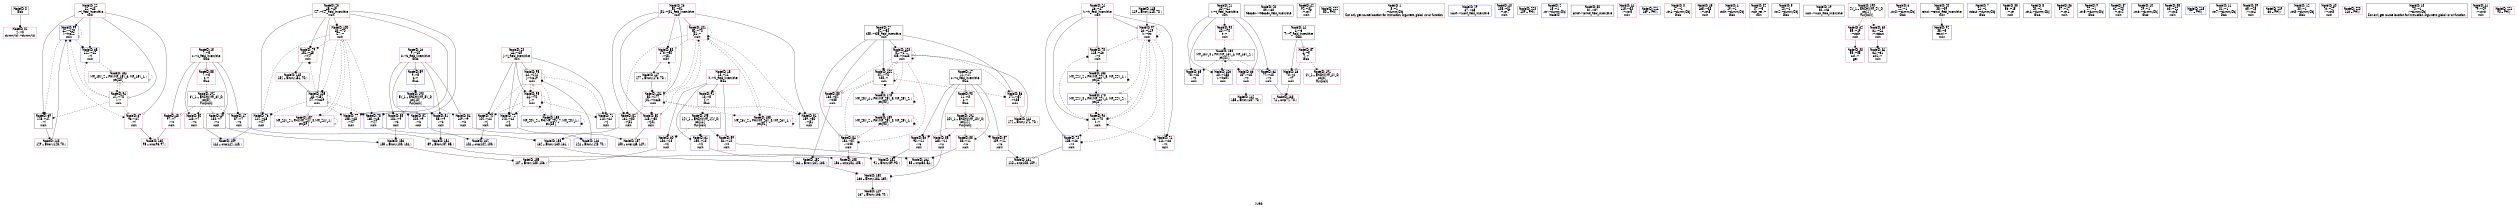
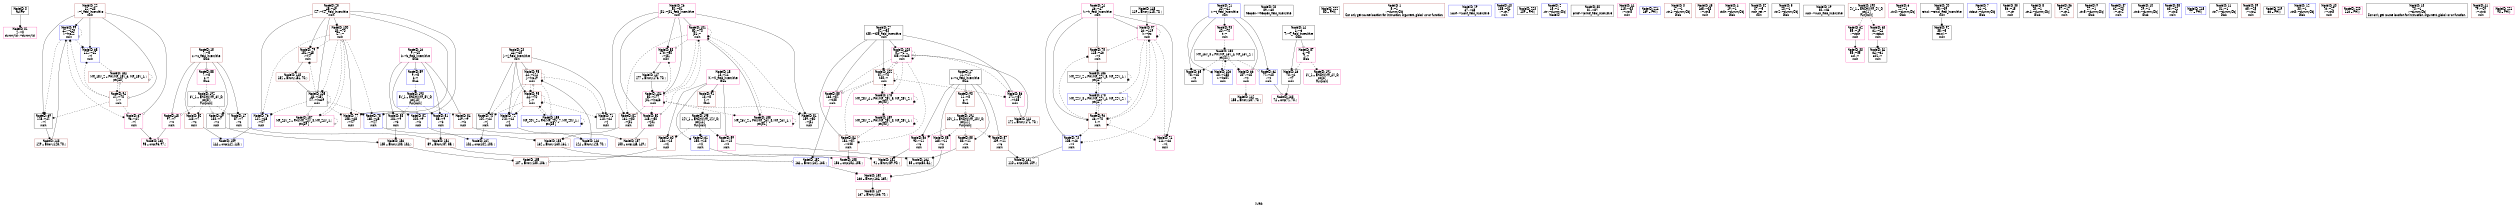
  digraph {
    fontname=Lato
    label=SVFG
    node [color=brown fontname=Lato shape=record]
    edge [arrowhead=box fontname=Lato style=dashed]
-   n1 [color=black label="{NodeID: 0\nGlob}"]
+   n1 [color=black label="{NodeID: 0\nNullPtr}"]
    n2 [color=deeppink label="{NodeID: 31\n2\<--3\ndummyVal\<--dummyVal\n}"]
    n3 [color=deeppink label="{NodeID: 97\n46\<--119\nk\<--inc\nmain\n}"]
    n4 [color=blue label="{NodeID: 73\n108\<--46\n\<--k\nmain\n}"]
    n5 [color=deeppink label="{NodeID: 74\n114\<--46\n\<--k\nmain\n}"]
    n6 [label="{NodeID: 75\n118\<--46\n\<--k\nmain\n}"]
    n7 [label="{NodeID: 96\n46\<--70\nk\<--\nmain\n}"]
    n8 [color=blue label="{NodeID: 175\nMR_22V_3 = PHI(MR_22V_4, MR_22V_2, )\npts\{47 \}\n}"]
    n9 [color=black label="{NodeID: 161\n110 = cmp(108, 109, )\n}"]
    n10 [color=black label="{NodeID: 186\nMR_22V_2 = PHI(MR_22V_8, MR_22V_1, )\npts\{47 \}\n}"]
    n11 [color=black label="{NodeID: 148\n119 = Binary(118, 70, )\n}"]
    n12 [color=black label="{NodeID: 14\n4\<--6\nT\<--T_field_insensitive\nGlob }"]
    n13 [color=black label="{NodeID: 46\n73\<--4\n\<--T\nmain\n}"]
    n14 [color=deeppink label="{NodeID: 87\n4\<--5\nT\<--\nGlob }"]
    n15 [color=deeppink label="{NodeID: 163\n74 = cmp(72, 73, )\n}"]
    n16 [color=deeppink label="{NodeID: 191\n4V_1 = ENCHI(MR_4V_0)\npts\{6 \}\nFun[main]}" style=double]
    n17 [label="{NodeID: 194\n10V_1 = ENCHI(MR_10V_0)\npts\{12 \}\nFun[main]}" style=double]
    n18 [label="{NodeID: 55\n83\<--11\n\<--c\nmain\n}"]
    n19 [color=deeppink label="{NodeID: 56\n90\<--11\n\<--c\nmain\n}"]
    n20 [label="{NodeID: 57\n109\<--11\n\<--c\nmain\n}"]
    n21 [color=deeppink label="{NodeID: 58\n165\<--11\n\<--c\nmain\n}"]
    n22 [color=black label="{NodeID: 164\n85 = cmp(83, 84, )\n}"]
    n23 [label="{NodeID: 151\n91 = Binary(89, 90, )\n}"]
    n24 [color=deeppink label="{NodeID: 150\n166 = Binary(164, 165, )\n}"]
    n25 [label="{NodeID: 149\n167 = Binary(166, 70, )\n}"]
    n26 [color=black label="{NodeID: 28\n59\<--60\nfreopen\<--freopen_field_insensitive\n}"]
-   n27 [color=black label="{NodeID: 42\n92\<--31\n\<--.str.7\nmain\n}"]
    n28 [color=black label="{NodeID: 222\n80 = PHI()\n}"]
    n29 [label="{NodeID: 153\n162 = Binary(160, 161, )\n}"]
    n30 [color=blue label="{NodeID: 152\n164 = Binary(162, 163, )\n}"]
    n31 [color=black label="{NodeID: 70\n102\<--44\n\<--j\nmain\n}"]
    n32 [color=blue label="{NodeID: 162\n104 = cmp(102, 103, )\n}"]
    n33 [label="{NodeID: 84\n154\<--52\n\<--k35\nmain\n}"]
    n34 [color=deeppink label="{NodeID: 158\n156 = cmp(154, 155, )\n}"]
    n35 [label="{NodeID: 1\n5\<--1\n\<--dummyObj\nCan only get source location for instruction, argument, global var or function.}"]
    n36 [label="{NodeID: 98\n44\<--124\nj\<--inc19\nmain\n}"]
    n37 [color=black label="{NodeID: 71\n113\<--44\n\<--j\nmain\n}"]
    n38 [color=blue label="{NodeID: 72\n123\<--44\n\<--j\nmain\n}"]
    n39 [label="{NodeID: 95\n44\<--70\nj\<--\nmain\n}"]
    n40 [color=blue label="{NodeID: 185\nMR_20V_2 = PHI(MR_20V_7, MR_20V_1, )\npts\{45 \}\n}"]
    n41 [color=blue label="{NodeID: 146\n124 = Binary(123, 70, )\n}"]
    n42 [label="{NodeID: 15\n7\<--8\na\<--a_field_insensitive\nGlob }"]
    n43 [color=black label="{NodeID: 47\n87\<--7\n\<--a\nmain\n}"]
    n44 [color=deeppink label="{NodeID: 48\n97\<--7\n\<--a\nmain\n}"]
    n45 [color=black label="{NodeID: 49\n133\<--7\n\<--a\nmain\n}"]
    n46 [label="{NodeID: 50\n143\<--7\n\<--a\nmain\n}"]
    n47 [color=deeppink label="{NodeID: 88\n7\<--5\na\<--\nGlob }"]
    n48 [label="{NodeID: 154\n89 = Binary(87, 88, )\n}"]
    n49 [color=deeppink label="{NodeID: 160\n98 = cmp(96, 97, )\n}"]
    n50 [label="{NodeID: 156\n135 = Binary(133, 134, )\n}"]
    n51 [color=blue label="{NodeID: 159\n144 = cmp(142, 143, )\n}"]
    n52 [color=black label="{NodeID: 192\n6V_1 = ENCHI(MR_6V_0)\npts\{8 \}\nFun[main]}" style=double]
    n53 [label="{NodeID: 155\n137 = Binary(135, 136, )\n}"]
    n54 [color=black label="{NodeID: 195\n12V_1 = ENCHI(MR_12V_0)\npts\{14 \}\nFun[main]}" style=double]
    n55 [color=deeppink label="{NodeID: 59\n84\<--13\n\<--K\nmain\n}"]
    n56 [label="{NodeID: 60\n136\<--13\n\<--K\nmain\n}"]
    n57 [color=blue label="{NodeID: 61\n155\<--13\n\<--K\nmain\n}"]
    n58 [color=blue label="{NodeID: 29\n67\<--68\nscanf\<--scanf_field_insensitive\n}"]
    n59 [color=blue label="{NodeID: 43\n138\<--31\n\<--.str.7\nmain\n}"]
    n60 [color=black label="{NodeID: 223\n139 = PHI()\n}"]
    n61 [color=deeppink label="{NodeID: 85\n163\<--52\n\<--k35\nmain\n}"]
    n62 [color=blue label="{NodeID: 2\n15\<--1\n.str\<--dummyObj\nNodeID }"]
    n63 [color=blue label="{NodeID: 99\n42\<--129\ni\<--inc22\nmain\n}"]
    n64 [color=deeppink label="{NodeID: 67\n96\<--42\n\<--i\nmain\n}"]
    n65 [color=blue label="{NodeID: 68\n112\<--42\n\<--i\nmain\n}"]
    n66 [color=black label="{NodeID: 69\n128\<--42\n\<--i\nmain\n}"]
    n67 [label="{NodeID: 184\nMR_18V_2 = PHI(MR_18V_6, MR_18V_1, )\npts\{43 \}\n}"]
    n68 [label="{NodeID: 143\n129 = Binary(128, 70, )\n}"]
    n69 [label="{NodeID: 94\n42\<--70\ni\<--\nmain\n}"]
    n70 [color=deeppink label="{NodeID: 16\n9\<--10\nb\<--b_field_insensitive\nGlob }"]
    n71 [color=blue label="{NodeID: 51\n88\<--9\n\<--b\nmain\n}"]
    n72 [color=blue label="{NodeID: 52\n103\<--9\n\<--b\nmain\n}"]
    n73 [color=black label="{NodeID: 53\n134\<--9\n\<--b\nmain\n}"]
    n74 [label="{NodeID: 54\n149\<--9\n\<--b\nmain\n}"]
    n75 [color=blue label="{NodeID: 89\n9\<--5\nb\<--\nGlob }"]
    n76 [label="{NodeID: 157\n150 = cmp(148, 149, )\n}"]
    n77 [color=blue label="{NodeID: 193\n8V_1 = ENCHI(MR_8V_0)\npts\{10 \}\nFun[main]}" style=double]
    n78 [color=black label="{NodeID: 30\n81\<--82\nprintf\<--printf_field_insensitive\n}"]
    n79 [color=deeppink label="{NodeID: 44\n115\<--33\n\<--.str.8\nmain\n}"]
    n80 [color=blue label="{NodeID: 224\n169 = PHI()\n}"]
    n81 [color=deeppink label="{NodeID: 86\n171\<--52\n\<--k35\nmain\n}"]
    n82 [label="{NodeID: 144\n172 = Binary(171, 70, )\n}"]
    n83 [color=deeppink label="{NodeID: 103\n52\<--172\nk35\<--inc43\nmain\n}"]
    n84 [label="{NodeID: 102\n52\<--70\nk35\<--\nmain\n}"]
    n85 [color=deeppink label="{NodeID: 178\nMR_28V_4 = PHI(MR_28V_5, MR_28V_2, )\npts\{53 \}\n}"]
    n86 [label="{NodeID: 3\n17\<--1\n.str.1\<--dummyObj\nGlob }"]
    n87 [color=black label="{NodeID: 183\nMR_16V_3 = PHI(MR_16V_4, MR_16V_2, )\npts\{41 \}\n}"]
    n88 [color=blue label="{NodeID: 64\n72\<--40\n\<--t\nmain\n}"]
    n89 [color=black label="{NodeID: 65\n78\<--40\n\<--t\nmain\n}"]
    n90 [color=deeppink label="{NodeID: 66\n187\<--40\n\<--t\nmain\n}"]
    n91 [color=blue label="{NodeID: 106\n40\<--188\nt\<--inc52\nmain\n}"]
    n92 [label="{NodeID: 142\n188 = Binary(187, 70, )\n}"]
    n93 [label="{NodeID: 100\n48\<--70\ni27\<--\nmain\n}"]
    n94 [color=blue label="{NodeID: 76\n142\<--48\n\<--i27\nmain\n}"]
    n95 [label="{NodeID: 77\n158\<--48\n\<--i27\nmain\n}"]
    n96 [color=blue label="{NodeID: 78\n160\<--48\n\<--i27\nmain\n}"]
    n97 [label="{NodeID: 79\n181\<--48\n\<--i27\nmain\n}"]
    n98 [color=black label="{NodeID: 105\n48\<--182\ni27\<--inc49\nmain\n}"]
    n99 [color=deeppink label="{NodeID: 187\nMR_24V_2 = PHI(MR_24V_3, MR_24V_1, )\npts\{49 \}\n}"]
    n100 [label="{NodeID: 145\n182 = Binary(181, 70, )\n}"]
    n101 [color=black label="{NodeID: 17\n11\<--12\nc\<--c_field_insensitive\nGlob }"]
    n102 [label="{NodeID: 90\n11\<--5\nc\<--\nGlob }"]
    n103 [label="{NodeID: 45\n168\<--33\n\<--.str.8\nmain\n}"]
    n104 [color=deeppink label="{NodeID: 4\n19\<--1\nstdin\<--dummyObj\nGlob }"]
    n105 [color=deeppink label="{NodeID: 101\n50\<--70\nj31\<--\nmain\n}"]
    n106 [color=deeppink label="{NodeID: 80\n148\<--50\n\<--j31\nmain\n}"]
    n107 [color=black label="{NodeID: 81\n159\<--50\n\<--j31\nmain\n}"]
    n108 [label="{NodeID: 82\n161\<--50\n\<--j31\nmain\n}"]
    n109 [color=deeppink label="{NodeID: 83\n176\<--50\n\<--j31\nmain\n}"]
    n110 [color=deeppink label="{NodeID: 104\n50\<--177\nj31\<--inc46\nmain\n}"]
    n111 [color=deeppink label="{NodeID: 188\nMR_26V_2 = PHI(MR_26V_3, MR_26V_1, )\npts\{51 \}\n}"]
    n112 [color=black label="{NodeID: 147\n177 = Binary(176, 70, )\n}"]
    n113 [color=deeppink label="{NodeID: 18\n13\<--14\nK\<--K_field_insensitive\nGlob }"]
    n114 [label="{NodeID: 91\n13\<--5\nK\<--\nGlob }"]
    n115 [color=black label="{NodeID: 32\n37\<--5\nmain_ret\<--\nmain\n}"]
    n116 [color=black label="{NodeID: 5\n20\<--1\n.str.2\<--dummyObj\nGlob }"]
    n117 [color=deeppink label="{NodeID: 189\nMR_28V_2 = PHI(MR_28V_3, MR_28V_1, )\npts\{53 \}\n}"]
    n118 [color=black label="{NodeID: 19\n35\<--36\nmain\<--main_field_insensitive\n}"]
-   n119 [color=deeppink label="{NodeID: 33\n58\<--55\ncall\<--\nget\n}"]
+   n119 [color=deeppink label="{NodeID: 33\n58\<--55\ncall\<--\nmain\n}"]
    n120 [color=deeppink label="{NodeID: 6\n22\<--1\n.str.3\<--dummyObj\nGlob }"]
    n121 [color=black label="{NodeID: 20\n38\<--39\nretval\<--retval_field_insensitive\nmain\n}"]
    n122 [color=black label="{NodeID: 92\n38\<--5\nretval\<--\nmain\n}"]
    n123 [color=black label="{NodeID: 34\n64\<--61\ncall1\<--\nmain\n}"]
    n124 [color=deeppink label="{NodeID: 62\n55\<--19\n\<--stdin\nmain\n}"]
    n125 [color=blue label="{NodeID: 7\n24\<--1\nstdout\<--dummyObj\nGlob }"]
    n126 [color=blue label="{NodeID: 21\n40\<--41\nt\<--t_field_insensitive\nmain\n}"]
    n127 [color=deeppink label="{NodeID: 93\n40\<--70\nt\<--\nmain\n}"]
    n128 [color=black label="{NodeID: 35\n56\<--15\n\<--.str\nmain\n}"]
    n129 [color=deeppink label="{NodeID: 63\n61\<--24\n\<--stdout\nmain\n}"]
    n130 [color=black label="{NodeID: 8\n25\<--1\n.str.4\<--dummyObj\nGlob }"]
    n131 [label="{NodeID: 22\n42\<--43\ni\<--i_field_insensitive\nmain\n}"]
    n132 [label="{NodeID: 36\n57\<--17\n\<--.str.1\nmain\n}"]
    n133 [color=black label="{NodeID: 9\n27\<--1\n.str.5\<--dummyObj\nGlob }"]
    n134 [label="{NodeID: 23\n44\<--45\nj\<--j_field_insensitive\nmain\n}"]
    n135 [color=blue label="{NodeID: 37\n62\<--20\n\<--.str.2\nmain\n}"]
    n136 [color=black label="{NodeID: 10\n29\<--1\n.str.6\<--dummyObj\nGlob }"]
    n137 [label="{NodeID: 190\n2V_1 = ENCHI(MR_2V_0)\npts\{1 \}\nFun[main]}" style=double]
    n138 [color=deeppink label="{NodeID: 24\n46\<--47\nk\<--k_field_insensitive\nmain\n}"]
    n139 [color=blue label="{NodeID: 38\n63\<--22\n\<--.str.3\nmain\n}"]
    n140 [color=blue label="{NodeID: 218\n77 = PHI()\n}"]
    n141 [color=black label="{NodeID: 11\n31\<--1\n.str.7\<--dummyObj\nGlob }"]
    n142 [label="{NodeID: 25\n48\<--49\ni27\<--i27_field_insensitive\nmain\n}"]
    n143 [label="{NodeID: 39\n65\<--25\n\<--.str.4\nmain\n}"]
    n144 [color=black label="{NodeID: 219\n66 = PHI()\n}"]
    n145 [color=blue label="{NodeID: 12\n33\<--1\n.str.8\<--dummyObj\nGlob }"]
    n146 [color=deeppink label="{NodeID: 26\n50\<--51\nj31\<--j31_field_insensitive\nmain\n}"]
    n147 [label="{NodeID: 40\n76\<--27\n\<--.str.5\nmain\n}"]
    n148 [color=deeppink label="{NodeID: 220\n116 = PHI()\n}"]
    n149 [color=black label="{NodeID: 13\n70\<--1\n\<--dummyObj\nCan only get source location for instruction, argument, global var or function.}"]
    n150 [color=black label="{NodeID: 27\n52\<--53\nk35\<--k35_field_insensitive\nmain\n}"]
    n151 [label="{NodeID: 41\n79\<--29\n\<--.str.6\nmain\n}"]
    n152 [color=deeppink label="{NodeID: 221\n93 = PHI()\n}"]
    n1 -> n2 [style=solid]
    n3 -> n3
    n3 -> n4
    n3 -> n5 [arrowhead=odot]
    n3 -> n6 [arrowhead=odot]
    n3 -> n7
    n3 -> n8 [arrowhead=odot]
    n4 -> n9 [arrowhead=odot style=solid]
    n6 -> n10 [arrowhead=dot style=solid]
    n7 -> n3
    n7 -> n4 [arrowhead=dot]
    n7 -> n5
    n7 -> n6
    n7 -> n7 [arrowhead=dot]
    n7 -> n8 [arrowhead=odot]
    n8 -> n7
    n8 -> n8 [arrowhead=odot]
    n8 -> n10 [arrowhead=dot]
    n10 -> n8 [arrowhead=dot]
    n10 -> n10
    n11 -> n3 [arrowhead=dot style=solid]
    n12 -> n13 [arrowhead=dot style=solid]
    n12 -> n14 [arrowhead=odot style=solid]
    n13 -> n15 [style=solid]
    n14 -> n13 [arrowhead=odot]
    n14 -> n16 [arrowhead=dot]
    n17 -> n18 [arrowhead=odot]
    n17 -> n19
    n17 -> n20
    n17 -> n21 [arrowhead=dot]
    n18 -> n22 [style=solid]
    n19 -> n23 [style=solid]
    n20 -> n9 [style=solid]
    n21 -> n24 [style=solid]
    n24 -> n25 [arrowhead=dot style=solid]
    n29 -> n30 [arrowhead=odot style=solid]
    n30 -> n24 [style=solid]
    n31 -> n32 [arrowhead=dot style=solid]
    n33 -> n34 [arrowhead=dot style=solid]
    n36 -> n31 [arrowhead=odot]
    n36 -> n36
    n36 -> n37 [arrowhead=dot]
    n36 -> n38 [arrowhead=odot]
    n36 -> n39
    n36 -> n40 [arrowhead=odot]
    n38 -> n41 [style=solid]
    n39 -> n31 [arrowhead=dot]
    n39 -> n36 [arrowhead=odot]
    n39 -> n37
    n39 -> n38
    n39 -> n39
    n39 -> n40 [arrowhead=dot]
    n40 -> n39 [arrowhead=dot]
    n40 -> n40
    n41 -> n36 [arrowhead=odot style=solid]
    n42 -> n43 [style=solid]
    n42 -> n44 [arrowhead=odot style=solid]
    n42 -> n45 [style=solid]
    n42 -> n46 [arrowhead=dot style=solid]
    n42 -> n47 [arrowhead=odot style=solid]
    n43 -> n48 [arrowhead=odot style=solid]
    n44 -> n49 [arrowhead=odot style=solid]
    n45 -> n50 [arrowhead=dot style=solid]
    n46 -> n51 [arrowhead=dot style=solid]
    n47 -> n52 [arrowhead=odot]
    n48 -> n23 [style=solid]
    n50 -> n53 [arrowhead=dot style=solid]
    n52 -> n43 [arrowhead=odot]
    n52 -> n44 [arrowhead=odot]
    n52 -> n45 [arrowhead=odot]
    n52 -> n46 [arrowhead=dot]
    n54 -> n55
    n54 -> n56
    n54 -> n57
    n55 -> n22 [style=solid]
    n56 -> n53 [arrowhead=odot style=solid]
    n57 -> n34 [arrowhead=dot style=solid]
    n61 -> n30 [style=solid]
    n63 -> n63 [arrowhead=odot]
    n63 -> n64 [arrowhead=dot]
    n63 -> n65
    n63 -> n66
    n64 -> n49 [style=solid]
    n65 -> n67 [arrowhead=odot]
    n66 -> n68 [arrowhead=dot style=solid]
    n67 -> n67 [arrowhead=odot]
    n67 -> n69 [arrowhead=dot]
    n68 -> n63 [arrowhead=dot style=solid]
    n69 -> n63
    n69 -> n64 [arrowhead=odot]
    n69 -> n65 [arrowhead=dot]
    n69 -> n66 [arrowhead=dot]
    n69 -> n67 [arrowhead=odot]
    n70 -> n71 [arrowhead=dot style=solid]
    n70 -> n72 [style=solid]
    n70 -> n73 [style=solid]
    n70 -> n74 [arrowhead=odot style=solid]
    n70 -> n75 [arrowhead=odot style=solid]
    n71 -> n48 [arrowhead=dot style=solid]
    n72 -> n32 [arrowhead=dot style=solid]
    n73 -> n50 [arrowhead=dot style=solid]
    n74 -> n76 [arrowhead=dot style=solid]
    n75 -> n77
    n77 -> n71
    n77 -> n72 [arrowhead=odot]
    n77 -> n73 [arrowhead=odot]
    n77 -> n74 [arrowhead=dot]
    n81 -> n82 [arrowhead=odot style=solid]
    n82 -> n83 [arrowhead=odot style=solid]
    n83 -> n33
    n83 -> n61 [arrowhead=odot]
    n83 -> n81 [arrowhead=dot]
    n83 -> n83 [arrowhead=dot]
    n83 -> n84 [arrowhead=odot]
    n83 -> n85
    n84 -> n33 [arrowhead=odot]
    n84 -> n61 [arrowhead=odot]
    n84 -> n81
    n84 -> n83 [arrowhead=odot]
    n84 -> n84 [arrowhead=dot]
    n84 -> n85
    n85 -> n84
    n85 -> n85
    n85 -> n117
    n87 -> n88 [arrowhead=odot]
    n87 -> n89 [arrowhead=dot]
    n87 -> n90
    n87 -> n91 [arrowhead=dot]
    n88 -> n15 [arrowhead=odot style=solid]
    n90 -> n92 [arrowhead=dot]
    n91 -> n87 [arrowhead=dot]
    n93 -> n94 [arrowhead=dot]
-   n93 -> n95
+   n93 -> n95 [style=solid]
    n93 -> n96 [arrowhead=dot]
    n93 -> n97 [arrowhead=dot]
    n93 -> n98
    n93 -> n99
    n94 -> n51 [arrowhead=odot style=solid]
    n96 -> n29 [style=solid]
    n97 -> n100 [style=solid]
    n98 -> n94
    n98 -> n95 [arrowhead=dot]
    n98 -> n96
    n98 -> n97
    n98 -> n98 [arrowhead=odot]
    n98 -> n99 [arrowhead=odot]
    n99 -> n93 [arrowhead=odot]
    n99 -> n99 [arrowhead=odot]
    n100 -> n98 [arrowhead=odot style=solid]
    n101 -> n18 [arrowhead=dot style=solid]
    n101 -> n19 [style=solid]
    n101 -> n20 [arrowhead=odot style=solid]
    n101 -> n21 [arrowhead=odot style=solid]
    n101 -> n102 [arrowhead=odot style=solid]
    n102 -> n17 [arrowhead=odot]
    n105 -> n105
    n105 -> n106 [arrowhead=odot]
    n105 -> n107 [arrowhead=dot]
    n105 -> n108
    n105 -> n109 [arrowhead=odot]
    n105 -> n110 [arrowhead=odot]
-   n105 -> n111
+   n105 -> n111 [style=solid]
    n106 -> n76 [arrowhead=odot style=solid]
    n108 -> n29 [style=solid]
    n109 -> n112 [arrowhead=dot style=solid]
    n110 -> n105 [arrowhead=dot]
    n110 -> n106
    n110 -> n107 [arrowhead=dot]
    n110 -> n108 [arrowhead=odot]
    n110 -> n109 [arrowhead=dot]
    n110 -> n110 [arrowhead=dot]
    n110 -> n111 [arrowhead=dot]
    n111 -> n105 [arrowhead=dot]
    n111 -> n111 [arrowhead=dot]
    n112 -> n110 [style=solid]
    n113 -> n55 [arrowhead=odot style=solid]
    n113 -> n56 [arrowhead=dot style=solid]
    n113 -> n57 [arrowhead=dot style=solid]
    n113 -> n114 [style=solid]
    n114 -> n54
    n117 -> n33 [arrowhead=odot]
    n117 -> n117
    n121 -> n122 [style=solid]
    n124 -> n119 [arrowhead=dot style=solid]
    n126 -> n88 [arrowhead=dot style=solid]
    n126 -> n89 [style=solid]
    n126 -> n90 [arrowhead=odot style=solid]
    n126 -> n91 [style=solid]
    n126 -> n127 [arrowhead=dot style=solid]
    n127 -> n87 [arrowhead=dot]
    n129 -> n123 [style=solid]
    n131 -> n63 [arrowhead=dot style=solid]
    n131 -> n64 [arrowhead=odot style=solid]
    n131 -> n65 [arrowhead=dot style=solid]
    n131 -> n66 [arrowhead=dot style=solid]
    n131 -> n69 [arrowhead=odot style=solid]
    n134 -> n31 [style=solid]
    n134 -> n36 [arrowhead=odot style=solid]
    n134 -> n37 [arrowhead=dot style=solid]
    n134 -> n38 [style=solid]
    n134 -> n39 [arrowhead=dot style=solid]
    n137 -> n124 [arrowhead=odot]
    n137 -> n129 [arrowhead=dot]
    n138 -> n3 [arrowhead=odot style=solid]
    n138 -> n4 [arrowhead=odot style=solid]
    n138 -> n5 [style=solid]
    n138 -> n6 [arrowhead=odot style=solid]
    n138 -> n7 [style=solid]
    n142 -> n93 [style=solid]
    n142 -> n94 [arrowhead=odot style=solid]
    n142 -> n95 [style=solid]
    n142 -> n96 [style=solid]
    n142 -> n97 [style=solid]
    n142 -> n98 [arrowhead=odot style=solid]
    n146 -> n105 [arrowhead=odot style=solid]
    n146 -> n106 [arrowhead=odot style=solid]
    n146 -> n107 [style=solid]
    n146 -> n108 [style=solid]
    n146 -> n109 [style=solid]
    n146 -> n110 [arrowhead=dot style=solid]
    n150 -> n33 [arrowhead=odot style=solid]
    n150 -> n61 [arrowhead=odot style=solid]
    n150 -> n81 [arrowhead=odot style=solid]
    n150 -> n83 [arrowhead=dot style=solid]
    n150 -> n84 [style=solid]
  }
